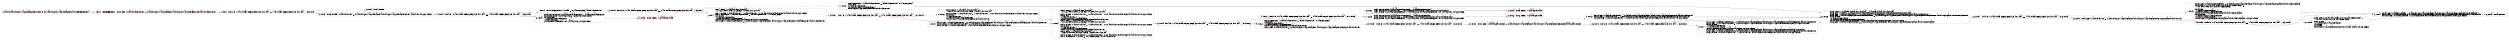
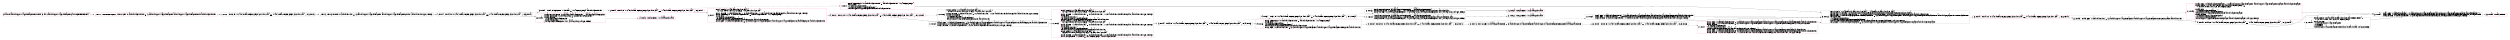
  digraph {
    rankdir=LR
    node [color=gray40 shape=record]
-   n1 [color=deeppink label="{0\:\ 0x0000|MTH_ENTER_BLOCK\l|0x0000: IGET  (r0 I:android.widget.ListView) = (r3 I:android.support.v4.app.ListFragment) android.support.v4.app.ListFragment.mList android.widget.ListView \l}"]
+   n1 [color=deeppink label="{0\:\ 0x0000|MTH_ENTER_OBJECT\l|0x0000: IGET  (r0 I:android.widget.ListView) = (r3 I:android.support.v4.app.ListFragment) android.support.v4.app.ListFragment.mList android.widget.ListView \l}"]
    n2 [label="{1\:\ 0x0002|0x0002: IF  (r0 I:?[int, boolean, OBJECT, ARRAY, byte, short, char]) == (0 ?[int, boolean, OBJECT, ARRAY, byte, short, char])  \-\> B:3:0x0005 \l}"]
-   n3 [color=deeppink label="{2\:\ 0x0004|0x0004: RETURN   \l}"]
    n4 [label="{3\:\ 0x0005|0x0005: INVOKE  (r0 I:android.view.View) = (r3 I:android.support.v4.app.ListFragment) android.support.v4.app.ListFragment.getView():android.view.View type: VIRTUAL \l}"]
    n5 [label="{4\:\ 0x0009|0x0009: IF  (r0 I:?[int, boolean, OBJECT, ARRAY, byte, short, char]) == (0 ?[int, boolean, OBJECT, ARRAY, byte, short, char])  \-\> B:33:0x00ac \l}"]
    n6 [label="{5\:\ 0x000b|0x000b: INSTANCE_OF  (r1 I:boolean) = (r0 I:?[OBJECT, ARRAY]) android.widget.ListView \l}"]
    n7 [color=deeppink label="{33\:\ 0x00ac|0x00ac: NEW_INSTANCE  (r0 I:java.lang.IllegalStateException) =  java.lang.IllegalStateException \l0x00ae: CONST_STR  (r1 I:java.lang.String) =  \"Content view not yet created\" \l0x00b0: INVOKE  \l  (r0 I:java.lang.IllegalStateException)\l  (r1 I:java.lang.String)\l java.lang.IllegalStateException.\<init\>(java.lang.String):void type: DIRECT \l}"]
    n8 [color=deeppink label="{6\:\ 0x000d|0x000d: IF  (r1 I:?[int, boolean, OBJECT, ARRAY, byte, short, char]) == (0 ?[int, boolean, OBJECT, ARRAY, byte, short, char])  \-\> B:8:0x0014 \l}"]
    n9 [color=deeppink label="{34\:\ 0x00b3|0x00b3: THROW  (r0 I:java.lang.Throwable) \l}"]
    n10 [color=deeppink label="{7\:\ 0x000f|0x000f: CHECK_CAST  (r0 I:android.widget.ListView) = (android.widget.ListView) (r0 I:?[OBJECT, ARRAY]) \l0x0011: IPUT  \l  (r0 I:android.widget.ListView)\l  (r3 I:android.support.v4.app.ListFragment)\l android.support.v4.app.ListFragment.mList android.widget.ListView \l}"]
    n11 [color=deeppink label="{8\:\ 0x0014|0x0014: CONST  (r1 I:?[int, float, short, byte, char]) = \l  (16711681(0xff0001, float:2.3418053E\-38) ?[int, float, short, byte, char])\l \l0x0017: INVOKE  (r1 I:android.view.View) = (r0 I:android.view.View), (r1 I:int) android.view.View.findViewById(int):android.view.View type: VIRTUAL \l0x001b: CHECK_CAST  (r1 I:android.widget.TextView) = (android.widget.TextView) (r1 I:?[OBJECT, ARRAY]) \l0x001d: IPUT  \l  (r1 I:android.widget.TextView)\l  (r3 I:android.support.v4.app.ListFragment)\l android.support.v4.app.ListFragment.mStandardEmptyView android.widget.TextView \l0x001f: IGET  (r1 I:android.widget.TextView) = (r3 I:android.support.v4.app.ListFragment) android.support.v4.app.ListFragment.mStandardEmptyView android.widget.TextView \l}"]
    n12 [label="{25\:\ 0x0085|0x0085: CONST  (r0 I:?[boolean, int, float, short, byte, char]) = (1 ?[boolean, int, float, short, byte, char]) \l0x0086: IPUT  (r0 I:boolean), (r3 I:android.support.v4.app.ListFragment) android.support.v4.app.ListFragment.mListShown boolean \l0x0088: IGET  (r0 I:android.widget.ListView) = (r3 I:android.support.v4.app.ListFragment) android.support.v4.app.ListFragment.mList android.widget.ListView \l0x008a: IGET  (r1 I:android.widget.AdapterView$OnItemClickListener) = (r3 I:android.support.v4.app.ListFragment) android.support.v4.app.ListFragment.mOnClickListener android.widget.AdapterView$OnItemClickListener \l0x008c: INVOKE  \l  (r0 I:android.widget.ListView)\l  (r1 I:android.widget.AdapterView$OnItemClickListener)\l android.widget.ListView.setOnItemClickListener(android.widget.AdapterView$OnItemClickListener):void type: VIRTUAL \l0x008f: IGET  (r0 I:android.widget.ListAdapter) = (r3 I:android.support.v4.app.ListFragment) android.support.v4.app.ListFragment.mAdapter android.widget.ListAdapter \l}"]
    n13 [color=deeppink label="{9\:\ 0x0021|0x0021: IF  (r1 I:?[int, boolean, OBJECT, ARRAY, byte, short, char]) != (0 ?[int, boolean, OBJECT, ARRAY, byte, short, char])  \-\> B:11:0x002d \l}"]
    n14 [color=deeppink label="{26\:\ 0x0091|0x0091: IF  (r0 I:?[int, boolean, OBJECT, ARRAY, byte, short, char]) == (0 ?[int, boolean, OBJECT, ARRAY, byte, short, char])  \-\> B:28:0x009c \l}"]
-   n15 [label="{10\:\ 0x0023|0x0023: CONST  (r1 I:?[int, float, short, byte, char]) = \l  (16908292(0x1020004, float:2.387724E\-38) ?[int, float, short, byte, char])\l \l0x0026: INVOKE  (r1 I:android.view.View) = (r0 I:android.view.View), (r1 I:int) android.view.View.findViewById(int):android.view.View type: VIRTUAL \l0x002a: IPUT  \l  (r1 I:android.view.View)\l  (r3 I:android.support.v4.app.ListFragment)\l android.support.v4.app.ListFragment.mEmptyView android.view.View \l}"]
+   n15 [label="{10\:\ 0x0023|0x0023: CONST  (r1 I:?[int, float, short, byte, char]) = \l  (16908292(0x1020004, float:2.387724E\-38) ?[int, float, short, byte, char])\l \l0x0026: INVOKE  (r1 I:android.view.View) = (r0 I:android.view.View), (r1 I:int) android.view.View.findViewById(int):android.view.View type: VIRTUAL \l0x002a: IMMUTABLE  \l  (r1 I:android.view.View)\l  (r3 I:android.support.v4.app.ListFragment)\l android.support.v4.app.ListFragment.mEmptyView android.view.View \l}"]
    n16 [label="{11\:\ 0x002d|0x002d: IGET  (r1 I:android.widget.TextView) = (r3 I:android.support.v4.app.ListFragment) android.support.v4.app.ListFragment.mStandardEmptyView android.widget.TextView \l0x002f: CONST  (r2 I:?[int, float, short, byte, char]) = (8 ?[int, float, short, byte, char]) \l0x0031: INVOKE  (r1 I:android.widget.TextView), (r2 I:int) android.widget.TextView.setVisibility(int):void type: VIRTUAL \l}"]
    n17 [color=deeppink label="{12\:\ 0x0034|0x0034: CONST  (r1 I:?[int, float, short, byte, char]) = \l  (16711682(0xff0002, float:2.3418054E\-38) ?[int, float, short, byte, char])\l \l0x0037: INVOKE  (r1 I:android.view.View) = (r0 I:android.view.View), (r1 I:int) android.view.View.findViewById(int):android.view.View type: VIRTUAL \l0x003b: IPUT  \l  (r1 I:android.view.View)\l  (r3 I:android.support.v4.app.ListFragment)\l android.support.v4.app.ListFragment.mProgressContainer android.view.View \l0x003d: CONST  (r1 I:?[int, float, short, byte, char]) = \l  (16711683(0xff0003, float:2.3418056E\-38) ?[int, float, short, byte, char])\l \l0x0040: INVOKE  (r1 I:android.view.View) = (r0 I:android.view.View), (r1 I:int) android.view.View.findViewById(int):android.view.View type: VIRTUAL \l0x0044: IPUT  \l  (r1 I:android.view.View)\l  (r3 I:android.support.v4.app.ListFragment)\l android.support.v4.app.ListFragment.mListContainer android.view.View \l0x0046: CONST  (r1 I:?[int, float, short, byte, char]) = \l  (16908298(0x102000a, float:2.3877257E\-38) ?[int, float, short, byte, char])\l \l0x0049: INVOKE  (r0 I:android.view.View) = (r0 I:android.view.View), (r1 I:int) android.view.View.findViewById(int):android.view.View type: VIRTUAL \l0x004d: INSTANCE_OF  (r1 I:boolean) = (r0 I:?[OBJECT, ARRAY]) android.widget.ListView \l}"]
    n18 [label="{13\:\ 0x004f|0x004f: IF  (r1 I:?[int, boolean, OBJECT, ARRAY, byte, short, char]) != (0 ?[int, boolean, OBJECT, ARRAY, byte, short, char])  \-\> B:19:0x0063 \l}"]
    n19 [label="{14\:\ 0x0051|0x0051: IF  (r0 I:?[int, boolean, OBJECT, ARRAY, byte, short, char]) != (0 ?[int, boolean, OBJECT, ARRAY, byte, short, char])  \-\> B:17:0x005b \l}"]
    n20 [color=deeppink label="{19\:\ 0x0063|0x0063: CHECK_CAST  (r0 I:android.widget.ListView) = (android.widget.ListView) (r0 I:?[OBJECT, ARRAY]) \l0x0065: IPUT  \l  (r0 I:android.widget.ListView)\l  (r3 I:android.support.v4.app.ListFragment)\l android.support.v4.app.ListFragment.mList android.widget.ListView \l0x0067: IGET  (r0 I:android.view.View) = (r3 I:android.support.v4.app.ListFragment) android.support.v4.app.ListFragment.mEmptyView android.view.View \l}"]
    n21 [label="{15\:\ 0x0053|0x0053: NEW_INSTANCE  (r0 I:java.lang.RuntimeException) =  java.lang.RuntimeException \l0x0055: CONST_STR  (r1 I:java.lang.String) =  \"Your content must have a ListView whose id attribute is 'android.R.id.list'\" \l0x0057: INVOKE  (r0 I:java.lang.RuntimeException), (r1 I:java.lang.String) java.lang.RuntimeException.\<init\>(java.lang.String):void type: DIRECT \l}"]
    n22 [label="{17\:\ 0x005b|0x005b: NEW_INSTANCE  (r0 I:java.lang.RuntimeException) =  java.lang.RuntimeException \l0x005d: CONST_STR  (r1 I:java.lang.String) =  \"Content has view with id attribute 'android.R.id.list' that is not a ListView class\" \l0x005f: INVOKE  (r0 I:java.lang.RuntimeException), (r1 I:java.lang.String) java.lang.RuntimeException.\<init\>(java.lang.String):void type: DIRECT \l}"]
    n23 [label="{20\:\ 0x0069|0x0069: IF  (r0 I:?[int, boolean, OBJECT, ARRAY, byte, short, char]) == (0 ?[int, boolean, OBJECT, ARRAY, byte, short, char])  \-\> B:22:0x0073 \l}"]
    n24 [color=deeppink label="{16\:\ 0x005a|0x005a: THROW  (r0 I:java.lang.Throwable) \l}"]
    n25 [label="{18\:\ 0x0062|0x0062: THROW  (r0 I:java.lang.Throwable) \l}"]
    n26 [label="{21\:\ 0x006b|0x006b: IGET  (r0 I:android.widget.ListView) = (r3 I:android.support.v4.app.ListFragment) android.support.v4.app.ListFragment.mList android.widget.ListView \l0x006d: IGET  (r1 I:android.view.View) = (r3 I:android.support.v4.app.ListFragment) android.support.v4.app.ListFragment.mEmptyView android.view.View \l0x006f: INVOKE  (r0 I:android.widget.ListView), (r1 I:android.view.View) android.widget.ListView.setEmptyView(android.view.View):void type: VIRTUAL \l}"]
    n27 [label="{22\:\ 0x0073|0x0073: IGET  (r0 I:java.lang.CharSequence) = (r3 I:android.support.v4.app.ListFragment) android.support.v4.app.ListFragment.mEmptyText java.lang.CharSequence \l}"]
    n28 [label="{23\:\ 0x0075|0x0075: IF  (r0 I:?[int, boolean, OBJECT, ARRAY, byte, short, char]) == (0 ?[int, boolean, OBJECT, ARRAY, byte, short, char])  \-\> B:25:0x0085 \l}"]
    n29 [color=deeppink label="{24\:\ 0x0077|0x0077: IGET  (r0 I:android.widget.TextView) = (r3 I:android.support.v4.app.ListFragment) android.support.v4.app.ListFragment.mStandardEmptyView android.widget.TextView \l0x0079: IGET  (r1 I:java.lang.CharSequence) = (r3 I:android.support.v4.app.ListFragment) android.support.v4.app.ListFragment.mEmptyText java.lang.CharSequence \l0x007b: INVOKE  \l  (r0 I:android.widget.TextView)\l  (r1 I:java.lang.CharSequence)\l android.widget.TextView.setText(java.lang.CharSequence):void type: VIRTUAL \l0x007e: IGET  (r0 I:android.widget.ListView) = (r3 I:android.support.v4.app.ListFragment) android.support.v4.app.ListFragment.mList android.widget.ListView \l0x0080: IGET  (r1 I:android.widget.TextView) = (r3 I:android.support.v4.app.ListFragment) android.support.v4.app.ListFragment.mStandardEmptyView android.widget.TextView \l0x0082: INVOKE  (r0 I:android.widget.ListView), (r1 I:android.view.View) android.widget.ListView.setEmptyView(android.view.View):void type: VIRTUAL \l}"]
    n30 [color=deeppink label="{27\:\ 0x0093|0x0093: IGET  (r0 I:android.widget.ListAdapter) = (r3 I:android.support.v4.app.ListFragment) android.support.v4.app.ListFragment.mAdapter android.widget.ListAdapter \l0x0095: CONST  (r1 I:?[int, float, boolean, short, byte, char, OBJECT, ARRAY]) = \l  (0 ?[int, float, boolean, short, byte, char, OBJECT, ARRAY])\l \l0x0096: IPUT  \l  (r1 I:android.widget.ListAdapter)\l  (r3 I:android.support.v4.app.ListFragment)\l android.support.v4.app.ListFragment.mAdapter android.widget.ListAdapter \l0x0098: INVOKE  \l  (r3 I:android.support.v4.app.ListFragment)\l  (r0 I:android.widget.ListAdapter)\l android.support.v4.app.ListFragment.setListAdapter(android.widget.ListAdapter):void type: VIRTUAL \l}"]
    n31 [label="{28\:\ 0x009c|0x009c: IGET  (r0 I:android.view.View) = (r3 I:android.support.v4.app.ListFragment) android.support.v4.app.ListFragment.mProgressContainer android.view.View \l}"]
    n32 [label="{31\:\ 0x00a4|0x00a4: IGET  (r0 I:android.os.Handler) = (r3 I:android.support.v4.app.ListFragment) android.support.v4.app.ListFragment.mHandler android.os.Handler \l0x00a6: IGET  (r1 I:java.lang.Runnable) = (r3 I:android.support.v4.app.ListFragment) android.support.v4.app.ListFragment.mRequestFocus java.lang.Runnable \l0x00a8: INVOKE  (r0 I:android.os.Handler), (r1 I:java.lang.Runnable) android.os.Handler.post(java.lang.Runnable):boolean type: VIRTUAL \l}"]
    n33 [label="{29\:\ 0x009e|0x009e: IF  (r0 I:?[int, boolean, OBJECT, ARRAY, byte, short, char]) == (0 ?[int, boolean, OBJECT, ARRAY, byte, short, char])  \-\> B:31:0x00a4 \l}"]
    n34 [color=deeppink label="{32\:\ 0x00ab|0x00ab: RETURN   \l}"]
    n35 [label="{30\:\ 0x00a0|0x00a0: CONST  (r0 I:?[int, float, boolean, short, byte, char, OBJECT, ARRAY]) = \l  (0 ?[int, float, boolean, short, byte, char, OBJECT, ARRAY])\l \l0x00a1: INVOKE  \l  (r3 I:android.support.v4.app.ListFragment)\l  (r0 I:boolean)\l  (r0 I:boolean)\l android.support.v4.app.ListFragment.setListShown(boolean, boolean):void type: DIRECT \l}"]
    n36 [color=deeppink label="{private void android.support.v4.app.ListFragment.ensureList((r3 'this' I:android.support.v4.app.ListFragment A[IMMUTABLE_TYPE, THIS])) }"]
    n1 -> n2
-   n2 -> n3 [style=dashed]
    n2 -> n4
    n4 -> n5
    n5 -> n6 [style=dashed]
    n5 -> n7
    n6 -> n8 [style=dashed]
    n7 -> n9
    n8 -> n10 [style=dashed]
    n8 -> n11
    n10 -> n12
    n11 -> n13
    n12 -> n14
    n13 -> n15 [style=dashed]
    n13 -> n16
    n14 -> n30 [style=dashed]
    n14 -> n31
    n15 -> n17
    n16 -> n17
    n17 -> n18
    n18 -> n19 [style=dashed]
    n18 -> n20
    n19 -> n21 [style=dashed]
    n19 -> n22
    n20 -> n23
    n21 -> n24
    n22 -> n25
    n23 -> n26 [style=dashed]
    n23 -> n27
    n26 -> n12
    n27 -> n28
    n28 -> n12
    n28 -> n29 [style=dashed]
    n29 -> n12
    n30 -> n32
    n31 -> n33
    n32 -> n34
    n33 -> n32
    n33 -> n35 [style=dashed]
    n35 -> n32
    n36 -> n1
  }
